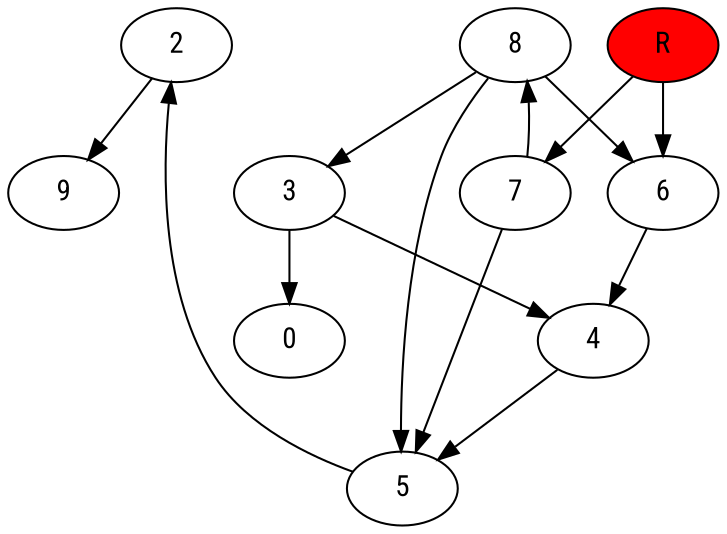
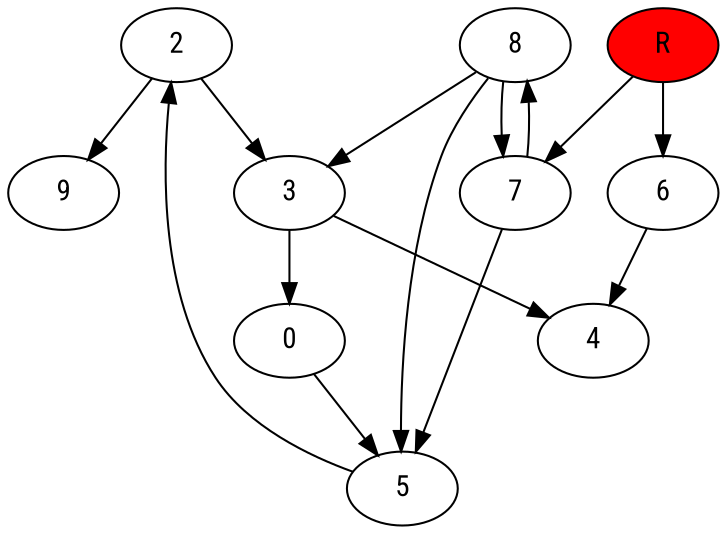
  digraph {
    fontname="Roboto Condensed"
    node [fontname="Roboto Condensed"]
    edge [fontname="Roboto Condensed"]
    2
    3
    9
    n4 [label=0]
    4
    5
    8
    7
    6
    R [fillcolor="#ff0000" style=filled]
+   2 -> 3
    2 -> 9
    3 -> n4
    3 -> 4
-   4 -> 5
+   n4 -> 5
    5 -> 2
    8 -> 3
    8 -> 5
-   8 -> 6
+   8 -> 7
    7 -> 5
    7 -> 8
    6 -> 4
    R -> 7
    R -> 6
  }
